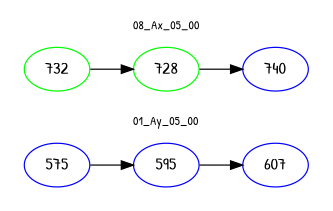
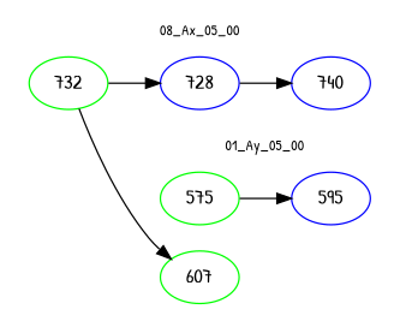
  digraph {
    fontname="Patrick Hand"
    rankdir=LR
    node [color=blue fontname="Patrick Hand"]
    edge [color=black fontname="Patrick Hand"]
-   n1 [label=575]
+   n1 [color=green label=575]
    n2 [label=595]
-   n3 [label=607]
+   n3 [color=green label=607]
    n4 [color=green label=732]
-   n5 [color=green label=728]
+   n5 [label=728]
    n6 [label=740]
    subgraph cluster_1 {
      color=white
      fontsize=10
      label="01_Ay_05_00"
      n1
      n2
      n3
    }
    subgraph cluster_2 {
      color=white
      fontsize=10
      label="08_Ax_05_00"
      n4
      n5
      n6
    }
    n1 -> n2
-   n2 -> n3
+   n4 -> n3
    n4 -> n5
    n5 -> n6
  }
